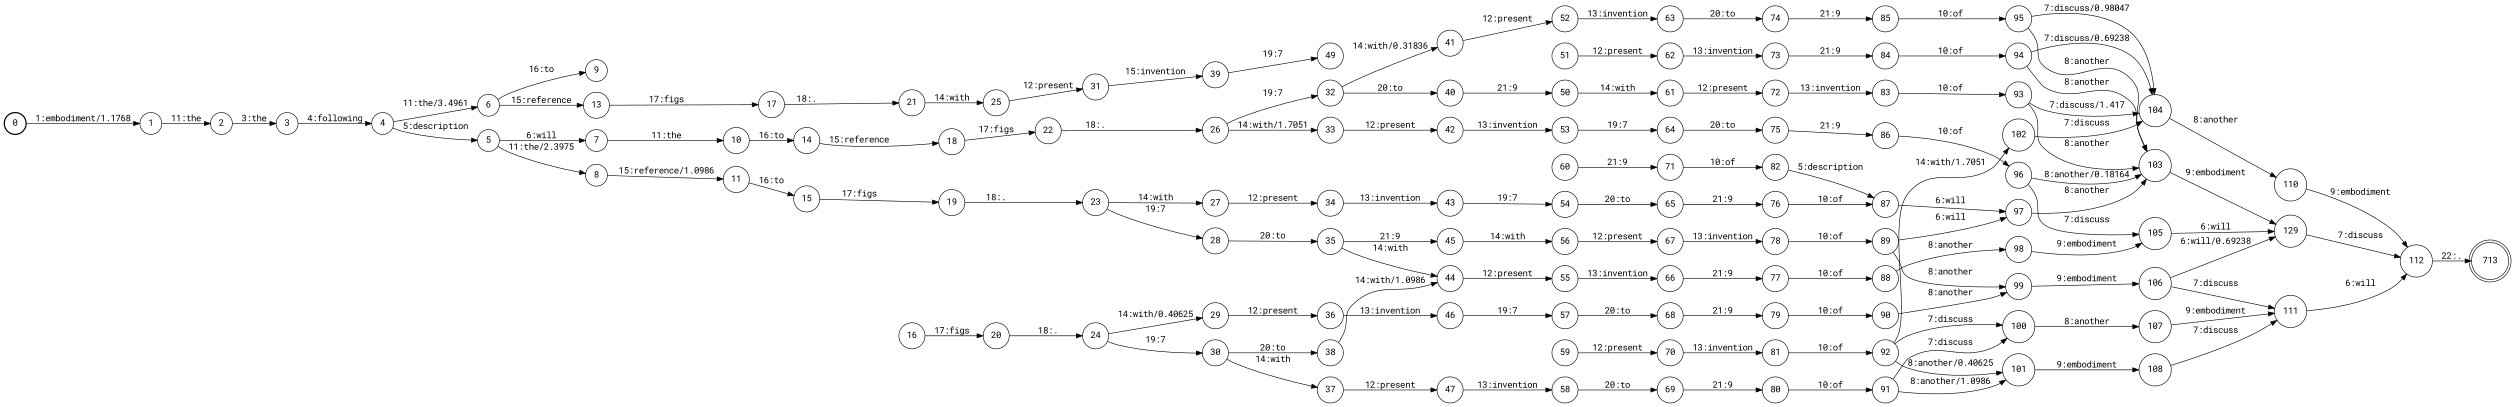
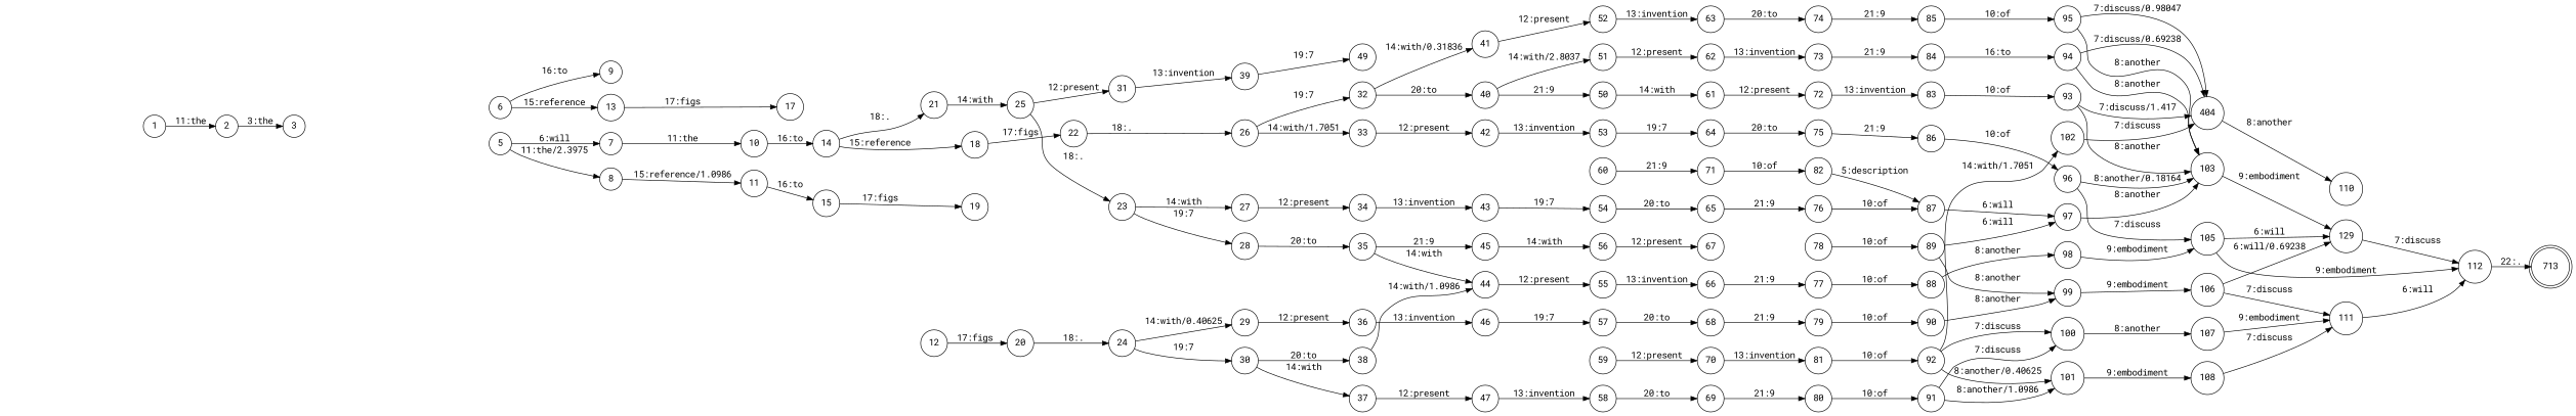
  digraph {
    fontname="Roboto Mono"
    nodesep=0.25
    rankdir=LR
    ranksep=0.4
    node [fontname="Roboto Mono" fontsize=14 shape=circle style=solid]
    edge [fontname="Roboto Mono" fontsize=14]
-   n1 [label=0 style=bold]
    n2 [label=1]
    n3 [label=2]
    n4 [label=3]
-   n5 [label=4]
    n6 [label=6]
    n7 [label=5]
    n8 [label=9]
    n9 [label=13]
    n10 [label=8]
    n11 [label=7]
    n12 [label=11]
    n13 [label=10]
    n14 [label=15]
    n15 [label=14]
    n16 [label=17]
    n17 [label=18]
    n18 [label=19]
-   n19 [label=16]
+   n19 [label=12]
    n20 [label=20]
    n21 [label=21]
    n22 [label=22]
    n23 [label=23]
    n24 [label=24]
    n25 [label=25]
    n26 [label=26]
    n27 [label=27]
    n28 [label=28]
    n29 [label=29]
    n30 [label=30]
    n31 [label=31]
    n32 [label=33]
    n33 [label=32]
    n34 [label=34]
    n35 [label=35]
    n36 [label=36]
    n37 [label=37]
    n38 [label=38]
    n39 [label=39]
    n40 [label=42]
    n41 [label=41]
    n42 [label=40]
    n43 [label=43]
    n44 [label=44]
    n45 [label=45]
    n46 [label=46]
    n47 [label=47]
    n48 [label=49]
    n49 [label=53]
    n50 [label=52]
    n51 [label=51]
    n52 [label=50]
    n53 [label=54]
    n54 [label=55]
    n55 [label=56]
    n56 [label=57]
    n57 [label=58]
    n58 [label=63]
    n59 [label=62]
    n60 [label=61]
    n61 [label=64]
    n62 [label=65]
    n63 [label=66]
    n64 [label=67]
    n65 [label=68]
    n66 [label=69]
    n67 [label=59]
    n68 [label=70]
    n69 [label=60]
    n70 [label=71]
    n71 [label=73]
    n72 [label=72]
    n73 [label=74]
    n74 [label=75]
    n75 [label=76]
    n76 [label=77]
    n77 [label=78]
    n78 [label=79]
    n79 [label=80]
    n80 [label=81]
    n81 [label=82]
    n82 [label=83]
    n83 [label=84]
    n84 [label=85]
    n85 [label=86]
    n86 [label=87]
    n87 [label=88]
    n88 [label=89]
    n89 [label=90]
    n90 [label=91]
    n91 [label=92]
    n92 [label=93]
    n93 [label=94]
    n94 [label=95]
    n95 [label=96]
    n96 [label=97]
    n97 [label=98]
    n98 [label=99]
    n99 [label=100]
    n100 [label=101]
    n101 [label=102]
-   n102 [label=104]
+   n102 [label=404]
    n103 [label=103]
    n104 [label=105]
    n105 [label=106]
    n106 [label=107]
    n107 [label=108]
    n108 [label=110]
    n109 [label=129]
    n110 [label=111]
    n111 [label=112]
    n112 [label=713 shape=doublecircle]
-   n1 -> n2 [label="1:embodiment/1.1768"]
    n2 -> n3 [label="11:the"]
    n3 -> n4 [label="3:the"]
-   n4 -> n5 [label="4:following"]
-   n5 -> n6 [label="11:the/3.4961"]
-   n5 -> n7 [label="5:description"]
    n6 -> n8 [label="16:to"]
    n6 -> n9 [label="15:reference"]
    n7 -> n10 [label="11:the/2.3975"]
    n7 -> n11 [label="6:will"]
    n9 -> n16 [label="17:figs"]
    n10 -> n12 [label="15:reference/1.0986"]
    n11 -> n13 [label="11:the"]
    n12 -> n14 [label="16:to"]
    n13 -> n15 [label="16:to"]
    n14 -> n18 [label="17:figs"]
    n15 -> n17 [label="15:reference"]
-   n16 -> n21 [label="18:."]
+   n15 -> n21 [label="18:."]
    n17 -> n22 [label="17:figs"]
-   n18 -> n23 [label="18:."]
+   n25 -> n23 [label="18:."]
    n19 -> n20 [label="17:figs"]
    n20 -> n24 [label="18:."]
    n21 -> n25 [label="14:with"]
    n22 -> n26 [label="18:."]
    n23 -> n27 [label="14:with"]
    n23 -> n28 [label="19:7"]
    n24 -> n29 [label="14:with/0.40625"]
    n24 -> n30 [label="19:7"]
    n25 -> n31 [label="12:present"]
    n26 -> n32 [label="14:with/1.7051"]
    n26 -> n33 [label="19:7"]
    n27 -> n34 [label="12:present"]
    n28 -> n35 [label="20:to"]
    n29 -> n36 [label="12:present"]
    n30 -> n37 [label="14:with"]
    n30 -> n38 [label="20:to"]
-   n31 -> n39 [label="15:invention"]
+   n31 -> n39 [label="13:invention"]
    n32 -> n40 [label="12:present"]
    n33 -> n41 [label="14:with/0.31836"]
    n33 -> n42 [label="20:to"]
    n34 -> n43 [label="13:invention"]
    n35 -> n44 [label="14:with"]
    n35 -> n45 [label="21:9"]
    n36 -> n46 [label="13:invention"]
    n37 -> n47 [label="12:present"]
    n38 -> n44 [label="14:with/1.0986"]
    n39 -> n48 [label="19:7"]
    n40 -> n49 [label="13:invention"]
    n41 -> n50 [label="12:present"]
+   n42 -> n51 [label="14:with/2.8037"]
    n42 -> n52 [label="21:9"]
    n43 -> n53 [label="19:7"]
    n44 -> n54 [label="12:present"]
    n45 -> n55 [label="14:with"]
    n46 -> n56 [label="19:7"]
    n47 -> n57 [label="13:invention"]
    n49 -> n61 [label="19:7"]
    n50 -> n58 [label="13:invention"]
    n51 -> n59 [label="12:present"]
    n52 -> n60 [label="14:with"]
    n53 -> n62 [label="20:to"]
    n54 -> n63 [label="13:invention"]
    n55 -> n64 [label="12:present"]
    n56 -> n65 [label="20:to"]
    n57 -> n66 [label="20:to"]
    n58 -> n73 [label="20:to"]
    n59 -> n71 [label="13:invention"]
    n60 -> n72 [label="12:present"]
    n61 -> n74 [label="20:to"]
    n62 -> n75 [label="21:9"]
    n63 -> n76 [label="21:9"]
-   n64 -> n77 [label="13:invention"]
    n65 -> n78 [label="21:9"]
    n66 -> n79 [label="21:9"]
    n67 -> n68 [label="12:present"]
    n68 -> n80 [label="13:invention"]
    n69 -> n70 [label="21:9"]
    n70 -> n81 [label="10:of"]
    n71 -> n83 [label="21:9"]
    n72 -> n82 [label="13:invention"]
    n73 -> n84 [label="21:9"]
    n74 -> n85 [label="21:9"]
    n75 -> n86 [label="10:of"]
    n76 -> n87 [label="10:of"]
    n77 -> n88 [label="10:of"]
    n78 -> n89 [label="10:of"]
    n79 -> n90 [label="10:of"]
    n80 -> n91 [label="10:of"]
    n81 -> n86 [label="5:description"]
    n82 -> n92 [label="10:of"]
-   n83 -> n93 [label="10:of"]
+   n83 -> n93 [label="16:to"]
    n84 -> n94 [label="10:of"]
    n85 -> n95 [label="10:of"]
    n86 -> n96 [label="6:will"]
    n87 -> n97 [label="8:another"]
    n88 -> n96 [label="6:will"]
    n88 -> n98 [label="8:another"]
    n89 -> n98 [label="8:another"]
    n90 -> n99 [label="7:discuss"]
    n90 -> n100 [label="8:another/1.0986"]
    n91 -> n99 [label="7:discuss"]
    n91 -> n100 [label="8:another/0.40625"]
    n91 -> n101 [label="14:with/1.7051"]
    n92 -> n102 [label="7:discuss/1.417"]
    n92 -> n103 [label="8:another"]
    n93 -> n102 [label="7:discuss/0.69238"]
    n93 -> n103 [label="8:another"]
    n94 -> n102 [label="7:discuss/0.98047"]
    n94 -> n103 [label="8:another"]
    n95 -> n103 [label="8:another/0.18164"]
    n95 -> n104 [label="7:discuss"]
    n96 -> n103 [label="8:another"]
    n97 -> n104 [label="9:embodiment"]
    n98 -> n105 [label="9:embodiment"]
    n99 -> n106 [label="8:another"]
    n100 -> n107 [label="9:embodiment"]
    n101 -> n102 [label="7:discuss"]
    n102 -> n108 [label="8:another"]
    n103 -> n109 [label="9:embodiment"]
    n104 -> n109 [label="6:will"]
    n105 -> n109 [label="6:will/0.69238"]
    n105 -> n110 [label="7:discuss"]
    n106 -> n110 [label="9:embodiment"]
    n107 -> n110 [label="7:discuss"]
-   n108 -> n111 [label="9:embodiment"]
+   n104 -> n111 [label="9:embodiment"]
    n109 -> n111 [label="7:discuss"]
    n110 -> n111 [label="6:will"]
    n111 -> n112 [label="22:."]
  }
